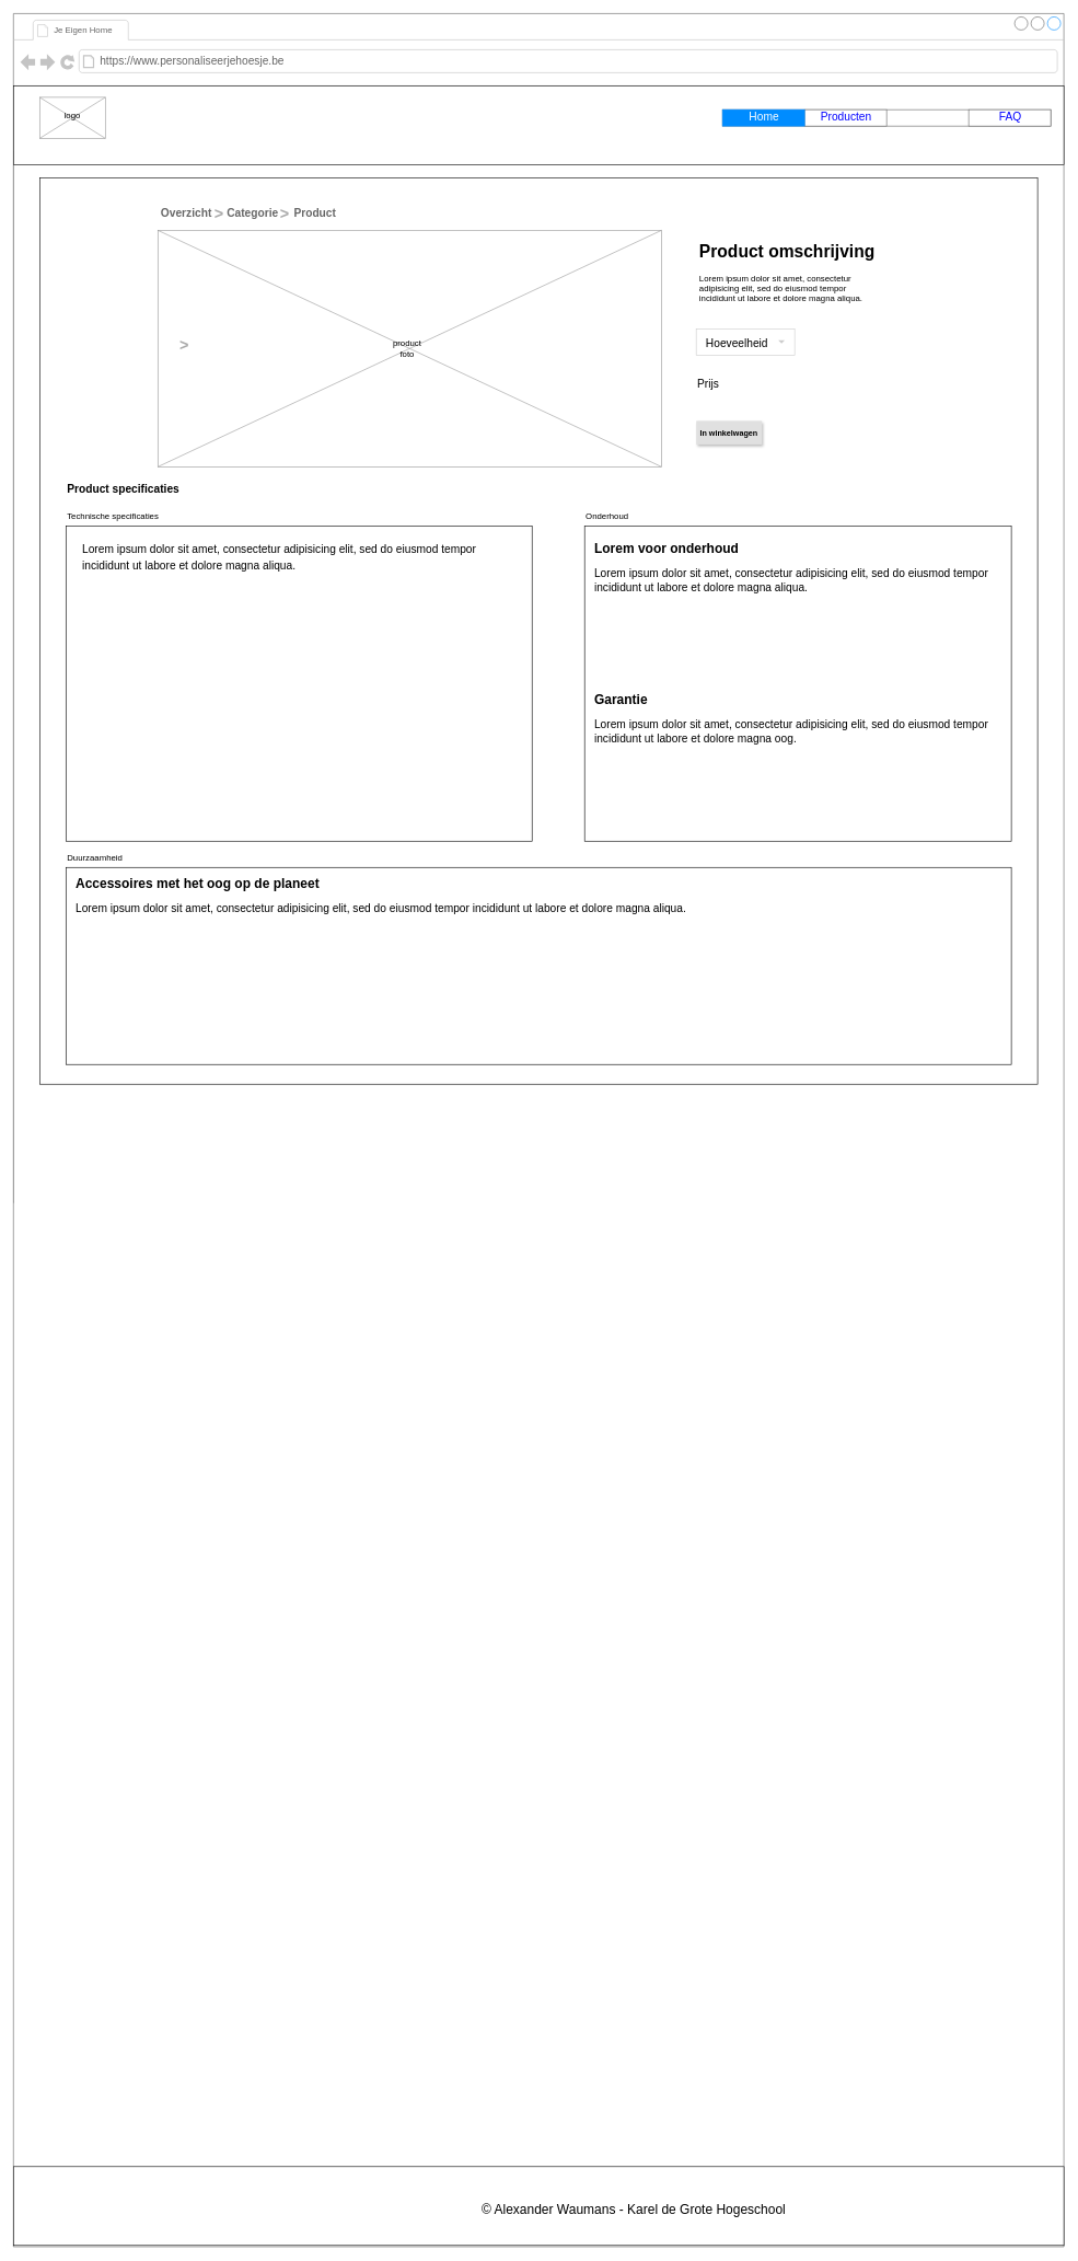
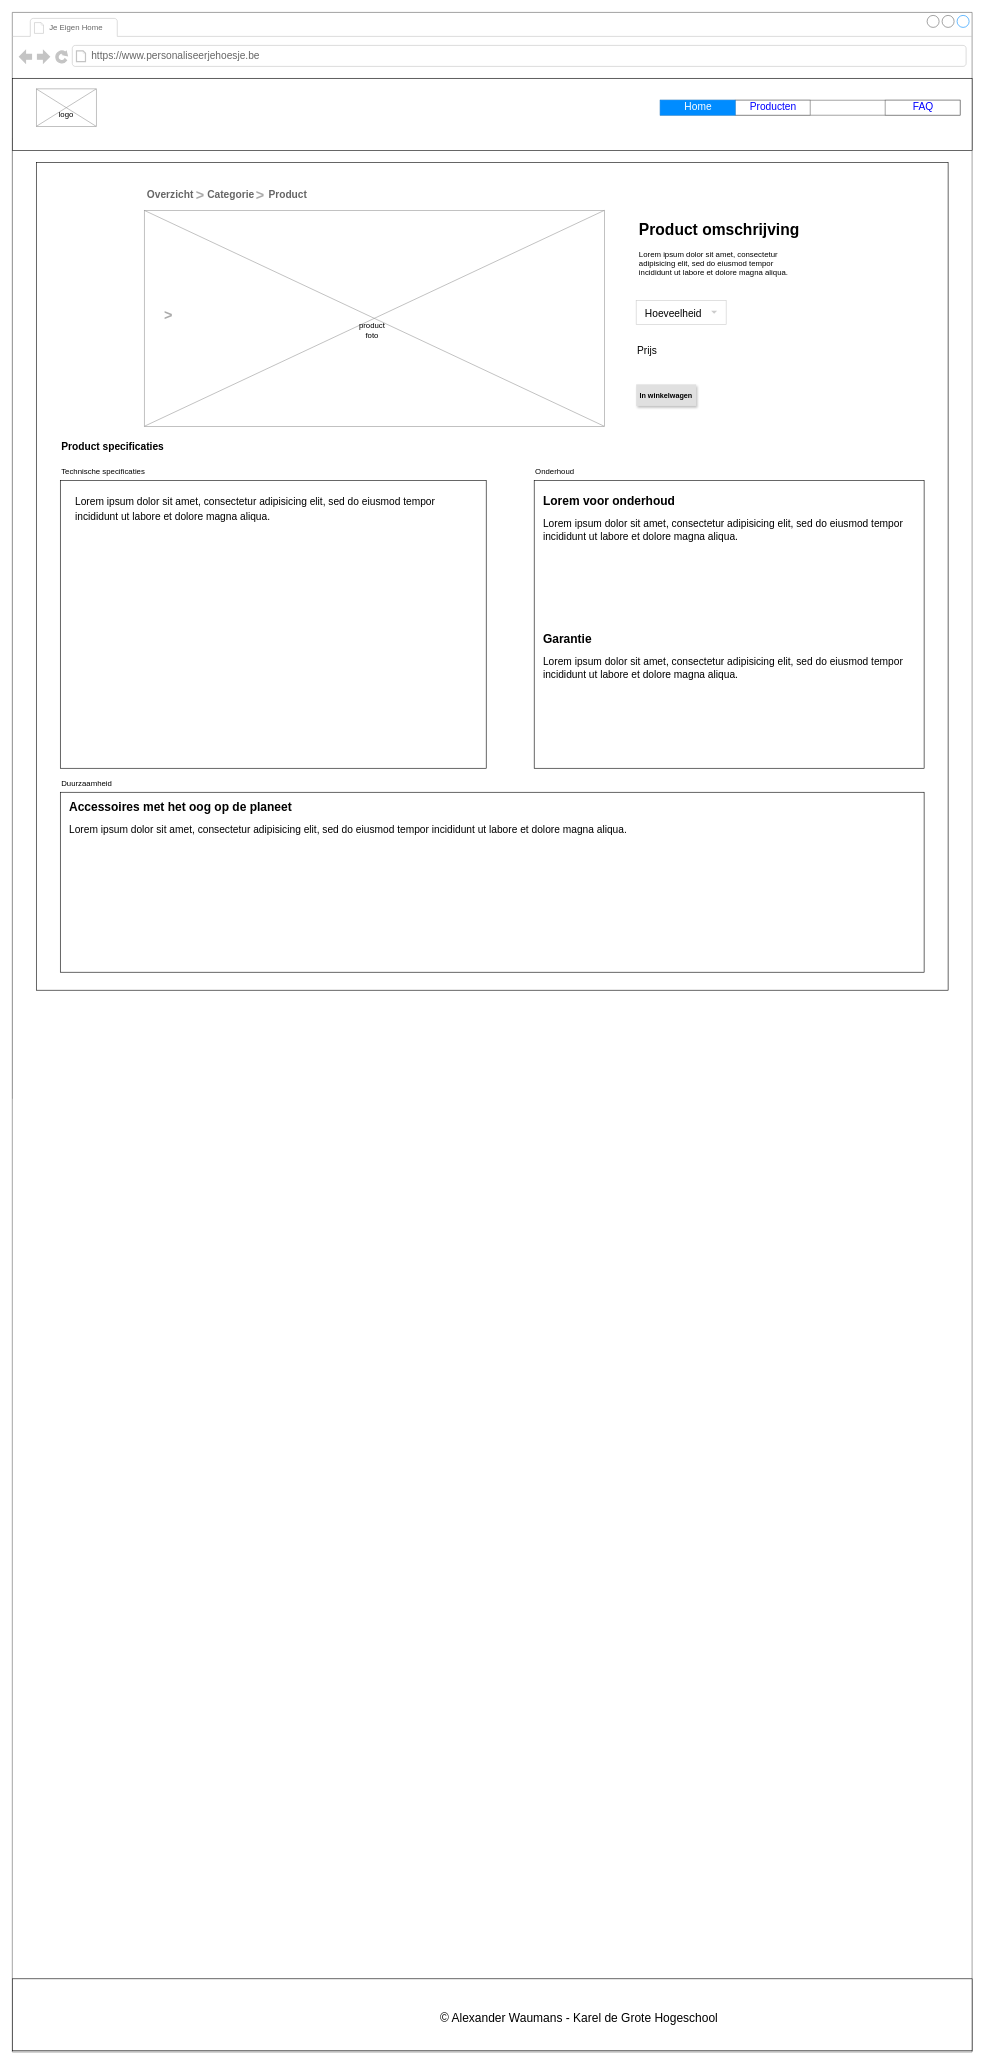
  <mxCell id="0" />
  <mxCell id="1" parent="0" />
  <mxCell id="2" value="" style="whiteSpace=wrap;html=1;" parent="1" vertex="1"><mxGeometry y="230" width="900" height="1600" as="geometry" x="20" /></mxCell>
  <mxCell id="3" value="" style="strokeWidth=1;shadow=0;dashed=0;align=center;html=1;shape=mxgraph.mockup.containers.browserWindow;rSize=0;strokeColor=#666666;strokeColor2=#008cff;strokeColor3=#c4c4c4;mainText=,;recursiveResize=0;" parent="1" vertex="1"><mxGeometry y="20" width="1600" height="3400" as="geometry" x="20" /></mxCell>
  <mxCell id="4" value="" style="whiteSpace=wrap;html=1;strokeColor=default;fontSize=20;" parent="3" vertex="1"><mxGeometry y="110" width="1600" height="120" as="geometry" /></mxCell>
  <mxCell id="5" value="" style="rounded=0;whiteSpace=wrap;html=1;fontSize=17;" parent="3" vertex="1"><mxGeometry x="80" y="760" width="770" height="450" as="geometry" /></mxCell>
  <mxCell id="6" value="" style="rounded=0;whiteSpace=wrap;html=1;fontSize=17;" parent="3" vertex="1"><mxGeometry x="80" y="750" width="770" height="320" as="geometry" /></mxCell>
  <mxCell id="7" value="" style="rounded=0;whiteSpace=wrap;html=1;fontSize=17;" parent="3" vertex="1"><mxGeometry x="80" y="750" width="200" height="100" as="geometry" /></mxCell>
  <mxCell id="8" value="" style="rounded=0;whiteSpace=wrap;html=1;fontSize=13;" parent="3" vertex="1"><mxGeometry x="80" y="670" width="770" height="430" as="geometry" /></mxCell>
  <mxCell id="9" value="" style="rounded=0;whiteSpace=wrap;html=1;fontSize=13;" parent="3" vertex="1"><mxGeometry x="80" y="670" width="120" height="60" as="geometry" /></mxCell>
  <mxCell id="10" value="" style="rounded=0;whiteSpace=wrap;html=1;fontSize=13;" parent="3" vertex="1"><mxGeometry x="560" y="280" width="300" height="360" as="geometry" /></mxCell>
  <mxCell id="11" value="&lt;font style=&quot;font-size: 13px;&quot;&gt;Je Eigen Home&lt;/font&gt;" style="strokeWidth=1;shadow=0;dashed=0;align=center;html=1;shape=mxgraph.mockup.containers.anchor;fontSize=17;fontColor=#666666;align=left;" parent="3" vertex="1"><mxGeometry x="60" y="12" width="90" height="26" as="geometry" /></mxCell>
  <mxCell id="12" value="https://www.personaliseerjehoesje.be" style="strokeWidth=1;shadow=0;dashed=0;align=center;html=1;shape=mxgraph.mockup.containers.anchor;rSize=0;fontSize=17;fontColor=#666666;align=left;" parent="3" vertex="1"><mxGeometry x="130" y="60" width="250" height="26" as="geometry" /></mxCell>
  <mxCell id="13" value="" style="verticalLabelPosition=bottom;shadow=0;dashed=0;align=center;html=1;verticalAlign=top;strokeWidth=1;shape=mxgraph.mockup.graphics.simpleIcon;strokeColor=#999999;fontSize=13;" parent="3" vertex="1"><mxGeometry x="40" y="127.5" width="100" height="62.5" as="geometry" /></mxCell>
- <mxCell id="14" value="logo" style="text;html=1;strokeColor=none;fillColor=none;align=center;verticalAlign=middle;whiteSpace=wrap;rounded=0;fontSize=13;" parent="3" vertex="1"><mxGeometry x="60" y="140" width="60" height="30" as="geometry" /></mxCell>
+ <mxCell id="14" value="logo" style="text;html=1;strokeColor=none;fillColor=none;align=center;verticalAlign=middle;whiteSpace=wrap;rounded=0;fontSize=13;" parent="3" vertex="1"><mxGeometry x="60" y="155" width="60" height="30" as="geometry" /></mxCell>
  <mxCell id="15" value="" style="rounded=0;whiteSpace=wrap;html=1;fontSize=13;" parent="3" vertex="1"><mxGeometry x="40" y="250" width="1520" height="1380" as="geometry" /></mxCell>
  <mxCell id="16" value="" style="verticalLabelPosition=bottom;shadow=0;dashed=0;align=center;html=1;verticalAlign=top;strokeWidth=1;shape=mxgraph.mockup.graphics.simpleIcon;strokeColor=#999999;fontSize=13;" parent="3" vertex="1"><mxGeometry x="220" y="330" width="767" height="360" as="geometry" /></mxCell>
- <mxCell id="17" value="product&lt;br&gt;foto" style="text;html=1;strokeColor=none;fillColor=none;align=center;verticalAlign=middle;whiteSpace=wrap;rounded=0;fontSize=13;" parent="3" vertex="1"><mxGeometry x="570" y="495" width="60" height="30" as="geometry" /></mxCell>
+ <mxCell id="17" value="product&lt;br&gt;foto" style="text;html=1;strokeColor=none;fillColor=none;align=center;verticalAlign=middle;whiteSpace=wrap;rounded=0;fontSize=13;" parent="3" vertex="1"><mxGeometry x="570" y="515" width="60" height="30" as="geometry" /></mxCell>
  <mxCell id="18" value="&lt;h1&gt;Product omschrijving&lt;/h1&gt;&lt;p&gt;Lorem ipsum dolor sit amet, consectetur adipisicing elit, sed do eiusmod tempor incididunt ut labore et dolore magna aliqua.&lt;/p&gt;" style="text;html=1;strokeColor=none;fillColor=none;spacing=5;spacingTop=-20;whiteSpace=wrap;overflow=hidden;rounded=0;fontSize=13;" parent="3" vertex="1"><mxGeometry x="1040" y="340" width="280" height="350" as="geometry" /></mxCell>
  <mxCell id="19" value="Product specificaties" style="text;html=1;strokeColor=none;fillColor=none;align=left;verticalAlign=middle;whiteSpace=wrap;rounded=0;fontSize=17;fontStyle=1" parent="3" vertex="1"><mxGeometry x="80" y="710" width="180" height="30" as="geometry" /></mxCell>
  <mxCell id="20" value="Technische specificaties" style="text;html=1;strokeColor=none;fillColor=none;align=left;verticalAlign=middle;whiteSpace=wrap;rounded=0;fontSize=13;" parent="3" vertex="1"><mxGeometry x="80" y="750" width="180" height="30" as="geometry" /></mxCell>
  <mxCell id="21" value="Overzicht" style="strokeWidth=1;shadow=0;dashed=0;align=center;html=1;shape=mxgraph.mockup.navigation.anchor;fontSize=17;fontColor=#666666;fontStyle=1;" parent="3" vertex="1"><mxGeometry x="233" y="290" width="60" height="30" as="geometry" /></mxCell>
  <mxCell id="22" value="Categorie" style="strokeWidth=1;shadow=0;dashed=0;align=center;html=1;shape=mxgraph.mockup.navigation.anchor;fontSize=17;fontColor=#666666;fontStyle=1;" parent="3" vertex="1"><mxGeometry x="334" y="290" width="60" height="30" as="geometry" /></mxCell>
  <mxCell id="23" value="Product" style="strokeWidth=1;shadow=0;dashed=0;align=center;html=1;shape=mxgraph.mockup.navigation.anchor;fontSize=17;fontColor=#666666;fontStyle=1;" parent="3" vertex="1"><mxGeometry x="429" y="290" width="60" height="30" as="geometry" /></mxCell>
  <mxCell id="24" value="&gt;" style="strokeWidth=1;shadow=0;dashed=0;align=center;html=1;shape=mxgraph.mockup.navigation.anchor;fontSize=24;fontColor=#aaaaaa;fontStyle=1;" parent="3" vertex="1"><mxGeometry x="403" y="290" width="20" height="30" as="geometry" /></mxCell>
  <mxCell id="25" value="&gt;" style="strokeWidth=1;shadow=0;dashed=0;align=center;html=1;shape=mxgraph.mockup.navigation.anchor;fontSize=24;fontColor=#aaaaaa;fontStyle=1;" parent="3" vertex="1"><mxGeometry x="303" y="290" width="20" height="30" as="geometry" /></mxCell>
  <mxCell id="26" value="" style="rounded=0;whiteSpace=wrap;html=1;fontSize=17;" parent="3" vertex="1"><mxGeometry x="80" y="780" width="710" height="480" as="geometry" /></mxCell>
  <mxCell id="27" value="Onderhoud" style="text;html=1;strokeColor=none;fillColor=none;align=left;verticalAlign=middle;whiteSpace=wrap;rounded=0;fontSize=13;" parent="3" vertex="1"><mxGeometry x="870" y="750" width="180" height="30" as="geometry" /></mxCell>
  <mxCell id="28" value="" style="rounded=0;whiteSpace=wrap;html=1;fontSize=17;" parent="3" vertex="1"><mxGeometry x="870" y="780" width="650" height="480" as="geometry" /></mxCell>
  <mxCell id="29" value="Duurzaamheid" style="text;html=1;strokeColor=none;fillColor=none;align=left;verticalAlign=middle;whiteSpace=wrap;rounded=0;fontSize=13;" parent="3" vertex="1"><mxGeometry x="80" y="1270" width="180" height="30" as="geometry" /></mxCell>
  <mxCell id="30" value="" style="rounded=0;whiteSpace=wrap;html=1;fontSize=17;" parent="3" vertex="1"><mxGeometry x="80" y="1300" width="1440" height="300" as="geometry" /></mxCell>
  <mxCell id="31" value="&lt;h1 style=&quot;font-size: 20px;&quot;&gt;Lorem voor onderhoud&lt;/h1&gt;&lt;p&gt;Lorem ipsum dolor sit amet, consectetur adipisicing elit, sed do eiusmod tempor incididunt ut labore et dolore magna aliqua.&lt;/p&gt;" style="text;html=1;strokeColor=none;fillColor=none;spacing=5;spacingTop=-20;whiteSpace=wrap;overflow=hidden;rounded=0;fontSize=17;" parent="3" vertex="1"><mxGeometry x="880" y="800" width="610" height="220" as="geometry" /></mxCell>
- <mxCell id="32" value="&lt;h1 style=&quot;font-size: 20px;&quot;&gt;Garantie&lt;/h1&gt;&lt;p&gt;Lorem ipsum dolor sit amet, consectetur adipisicing elit, sed do eiusmod tempor incididunt ut labore et dolore magna oog.&lt;/p&gt;" style="text;html=1;strokeColor=none;fillColor=none;spacing=5;spacingTop=-20;whiteSpace=wrap;overflow=hidden;rounded=0;fontSize=17;" parent="3" vertex="1"><mxGeometry x="880" y="1030" width="610" height="220" as="geometry" /></mxCell>
+ <mxCell id="32" value="&lt;h1 style=&quot;font-size: 20px;&quot;&gt;Garantie&lt;/h1&gt;&lt;p&gt;Lorem ipsum dolor sit amet, consectetur adipisicing elit, sed do eiusmod tempor incididunt ut labore et dolore magna aliqua.&lt;/p&gt;" style="text;html=1;strokeColor=none;fillColor=none;spacing=5;spacingTop=-20;whiteSpace=wrap;overflow=hidden;rounded=0;fontSize=17;" parent="3" vertex="1"><mxGeometry x="880" y="1030" width="610" height="220" as="geometry" /></mxCell>
  <mxCell id="33" value="&lt;h1 style=&quot;font-size: 20px;&quot;&gt;Accessoires met het oog op de planeet&lt;/h1&gt;&lt;p&gt;Lorem ipsum dolor sit amet, consectetur adipisicing elit, sed do eiusmod tempor incididunt ut labore et dolore magna aliqua.&lt;/p&gt;" style="text;html=1;strokeColor=none;fillColor=none;spacing=5;spacingTop=-20;whiteSpace=wrap;overflow=hidden;rounded=0;fontSize=17;" parent="3" vertex="1"><mxGeometry x="90" y="1310" width="1420" height="280" as="geometry" /></mxCell>
  <mxCell id="34" value="" style="strokeWidth=1;shadow=0;dashed=0;align=center;html=1;shape=mxgraph.mockup.text.rrect;rSize=0;strokeColor=#666666;fontSize=13;" parent="3" vertex="1"><mxGeometry x="1080" y="146.25" width="500" height="25" as="geometry" /></mxCell>
  <mxCell id="35" value="Producten" style="strokeColor=inherit;fillColor=inherit;gradientColor=inherit;strokeWidth=1;shadow=0;dashed=0;align=center;html=1;shape=mxgraph.mockup.text.rrect;rSize=0;fontSize=17;fontColor=#0000ff;" parent="34" vertex="1"><mxGeometry x="125" width="125" height="25" as="geometry" /></mxCell>
  <mxCell id="36" value="FAQ" style="strokeColor=inherit;fillColor=inherit;gradientColor=inherit;strokeWidth=1;shadow=0;dashed=0;align=center;html=1;shape=mxgraph.mockup.text.rrect;rSize=0;fontSize=17;fontColor=#0000ff;" parent="34" vertex="1"><mxGeometry x="375" width="125" height="25" as="geometry" /></mxCell>
  <mxCell id="37" value="Home" style="strokeWidth=1;shadow=0;dashed=0;align=center;html=1;shape=mxgraph.mockup.text.rrect;rSize=0;fontSize=17;fontColor=#ffffff;fillColor=#008cff;strokeColor=#008cff;" parent="34" vertex="1"><mxGeometry width="125" height="25" as="geometry" /></mxCell>
  <mxCell id="38" value="In winkelwagen" style="dashed=0;align=center;fontSize=12;shape=rect;fillColor=#e0e0e0;strokeColor=none;fontStyle=1;shadow=1" parent="3" vertex="1"><mxGeometry x="1040" y="620" width="100" height="36" as="geometry" /></mxCell>
  <mxCell id="39" value="Prijs" style="text;html=1;strokeColor=none;fillColor=none;align=left;verticalAlign=middle;whiteSpace=wrap;rounded=0;fontSize=17;" parent="3" vertex="1"><mxGeometry x="1040" y="550" width="60" height="30" as="geometry" /></mxCell>
  <mxCell id="40" value="" style="dashed=0;align=center;fontSize=12;shape=rect;fillColor=#ffffff;strokeColor=#cccccc;" parent="3" vertex="1"><mxGeometry x="1040" y="480" width="150" height="40" as="geometry" /></mxCell>
  <mxCell id="41" value="Hoeveelheid" style="text;fontColor=#000000;verticalAlign=middle;spacingLeft=13;fontSize=17;" parent="40" vertex="1"><mxGeometry width="150" height="40" as="geometry" /></mxCell>
  <mxCell id="42" value="" style="dashed=0;html=1;shape=mxgraph.gmdl.triangle;fillColor=#cccccc;strokeColor=none;fontSize=17;" parent="40" vertex="1"><mxGeometry x="1" y="0.5" width="10" height="5" relative="1" as="geometry"><mxPoint x="-25" y="-2.5" as="offset" /></mxGeometry></mxCell>
  <mxCell id="43" value="&lt;h1 style=&quot;font-size: 20px;&quot;&gt;&lt;span style=&quot;background-color: initial; font-size: 17px; font-weight: normal;&quot;&gt;Lorem ipsum dolor sit amet, consectetur adipisicing elit, sed do eiusmod tempor incididunt ut labore et dolore magna aliqua.&lt;/span&gt;&lt;br&gt;&lt;/h1&gt;" style="text;html=1;strokeColor=none;fillColor=none;spacing=5;spacingTop=-20;whiteSpace=wrap;overflow=hidden;rounded=0;fontSize=17;" vertex="1" parent="3"><mxGeometry x="100" y="800" width="670" height="220" as="geometry" /></mxCell>
  <mxCell id="44" value="&gt;" style="strokeWidth=1;shadow=0;dashed=0;align=center;html=1;shape=mxgraph.mockup.navigation.anchor;fontSize=24;fontColor=#aaaaaa;fontStyle=1;" parent="1" vertex="1"><mxGeometry x="270" y="510" width="20" height="30" as="geometry" /></mxCell>
  <mxCell id="45" value="" style="whiteSpace=wrap;html=1;strokeColor=default;fontSize=20;" vertex="1" parent="1"><mxGeometry y="3298" width="1600" height="120" as="geometry" x="20" /></mxCell>
  <mxCell id="46" value="© Alexander Waumans - Karel de Grote Hogeschool" style="text;html=1;strokeColor=none;fillColor=none;align=center;verticalAlign=middle;whiteSpace=wrap;rounded=0;fontSize=20;" vertex="1" parent="1"><mxGeometry x="545" y="3348" width="840" height="30" as="geometry" /></mxCell>
